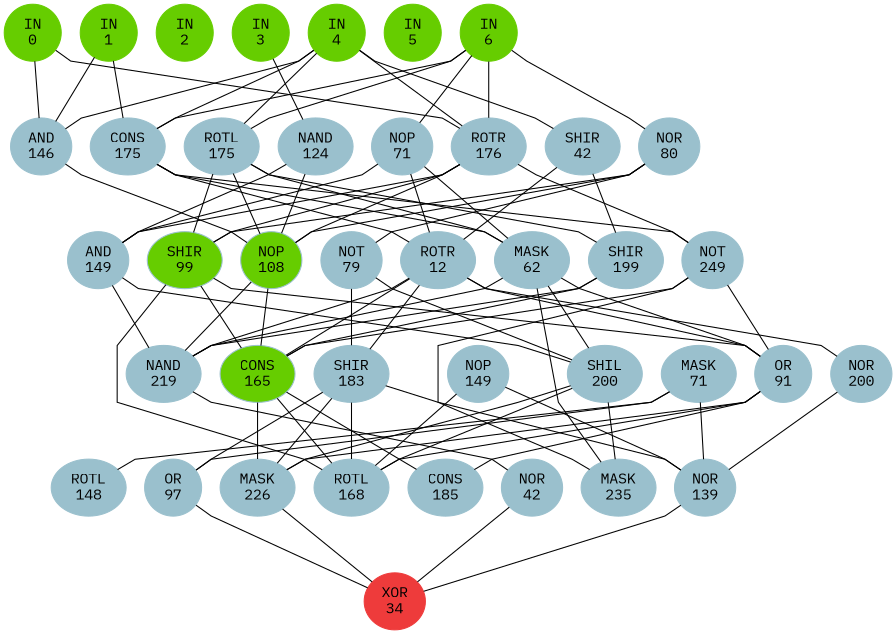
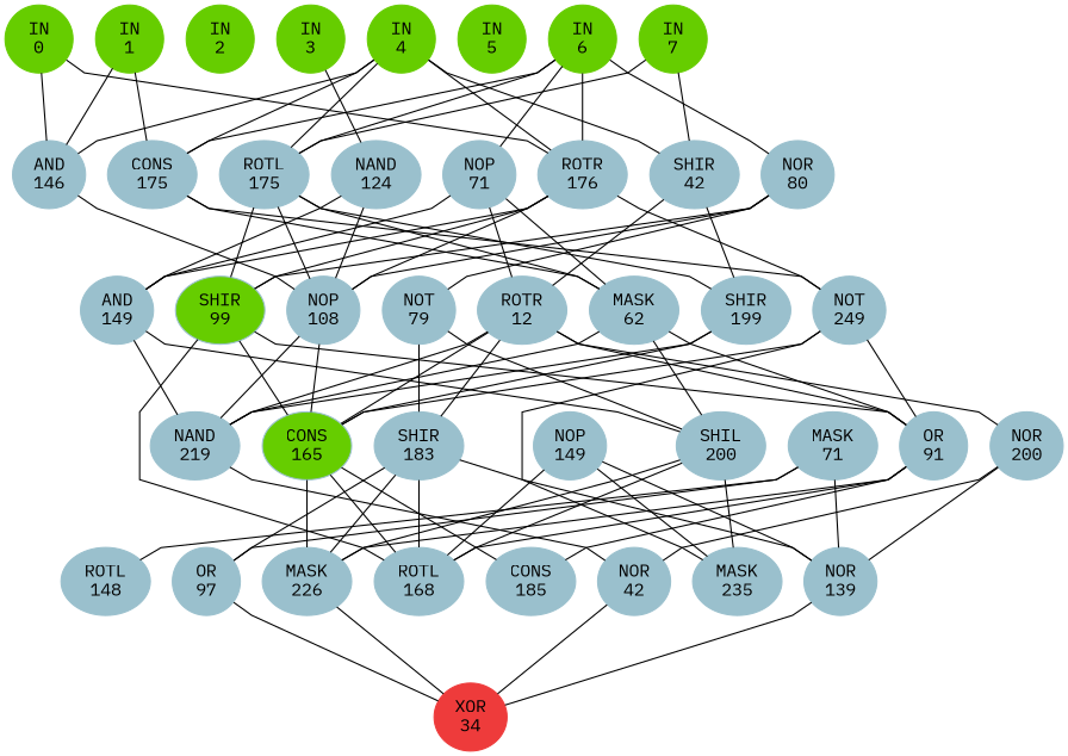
  graph {
    fontname="IBM Plex Mono"
    ordering=out
    rankdir=BT
    ranksep=0.75
    splines=polyline
    node [color=lightblue3 fontname="IBM Plex Mono" style=filled]
    edge [fontname="IBM Plex Mono" style=solid]
    n1 [color=chartreuse3 label="IN\n0"]
    n2 [color=chartreuse3 label="IN\n1"]
    n3 [color=chartreuse3 label="IN\n2"]
    n4 [color=chartreuse3 label="IN\n3"]
    n5 [color=chartreuse3 label="IN\n4"]
    n6 [color=chartreuse3 label="IN\n5"]
    n7 [color=chartreuse3 label="IN\n6"]
+   n8 [color=chartreuse3 label="IN\n7"]
    n9 [label="AND\n146"]
    n10 [label="CONS\n175"]
    n11 [label="ROTL\n175"]
    n12 [label="NAND\n124"]
    n13 [label="NOP\n71"]
    n14 [label="ROTR\n176"]
    n15 [label="SHIR\n42"]
    n16 [label="NOR\n80"]
    n17 [label="AND\n149"]
    n18 [fillcolor=chartreuse3 label="SHIR\n99"]
-   n19 [label="NOP\n108" fillcolor=chartreuse3]
+   n19 [label="NOP\n108"]
    n20 [label="NOT\n79"]
    n21 [label="ROTR\n12"]
    n22 [label="MASK\n62"]
    n23 [label="SHIR\n199"]
    n24 [label="NOT\n249"]
    n25 [label="NAND\n219"]
    n26 [fillcolor=chartreuse3 label="CONS\n165"]
    n27 [label="SHIR\n183"]
    n28 [label="NOP\n149"]
    n29 [label="SHIL\n200"]
    n30 [label="MASK\n71"]
    n31 [label="OR\n91"]
    n32 [label="NOR\n200"]
    n33 [label="ROTL\n148"]
    n34 [label="OR\n97"]
    n35 [label="MASK\n226"]
    n36 [label="ROTL\n168"]
    n37 [label="CONS\n185"]
    n38 [label="NOR\n42"]
    n39 [label="MASK\n235"]
    n40 [label="NOR\n139"]
    n41 [color=brown2 label="XOR\n34"]
    subgraph sub_1 {
      rank=same
      n1
      n2
      n3
      n4
      n5
      n6
      n7
+     n8
    }
    subgraph sub_2 {
      rank=same
      n9
      n10
      n11
      n12
      n13
      n14
      n15
      n16
    }
    subgraph sub_3 {
      rank=same
      n17
      n18
      n19
      n20
      n21
      n22
      n23
      n24
    }
    subgraph sub_4 {
      rank=same
      n25
      n26
      n27
      n28
      n29
      n30
      n31
      n32
    }
    subgraph sub_5 {
      rank=same
      n33
      n34
      n35
      n36
      n37
      n38
      n39
      n40
    }
    subgraph sub_6 {
      rank=same
      n41
    }
    n1 -- n2 [style=invis]
    n2 -- n3 [style=invis]
    n3 -- n4 [style=invis]
    n4 -- n5 [style=invis]
    n5 -- n6 [style=invis]
    n6 -- n7 [style=invis]
+   n7 -- n8 [style=invis]
    n9 -- n1
    n9 -- n2
    n9 -- n5
    n9 -- n10 [style=invis]
    n10 -- n2
    n10 -- n5
    n10 -- n7
    n10 -- n11 [style=invis]
    n11 -- n5
    n11 -- n7
+   n11 -- n8
    n11 -- n12 [style=invis]
    n12 -- n4
    n12 -- n13 [style=invis]
    n13 -- n7
    n13 -- n14 [style=invis]
    n14 -- n1
    n14 -- n5
    n14 -- n7
    n14 -- n15 [style=invis]
    n15 -- n5
+   n15 -- n8
    n15 -- n16 [style=invis]
    n16 -- n7
    n17 -- n12
    n17 -- n13
    n17 -- n14
    n17 -- n18 [style=invis]
    n18 -- n11
    n18 -- n14
    n18 -- n16
    n18 -- n19 [style=invis]
    n19 -- n9
    n19 -- n11
    n19 -- n12
    n19 -- n14
    n19 -- n16
    n19 -- n20 [style=invis]
    n20 -- n16
    n20 -- n21 [style=invis]
-   n21 -- n10
    n21 -- n13
    n21 -- n15
    n21 -- n22 [style=invis]
    n22 -- n10
    n22 -- n11
    n22 -- n13
    n22 -- n23 [style=invis]
    n23 -- n11
    n23 -- n15
    n23 -- n24 [style=invis]
    n24 -- n10
    n24 -- n14
    n25 -- n17
    n25 -- n19
    n25 -- n21
    n25 -- n22
    n25 -- n23
    n25 -- n26 [style=invis]
    n26 -- n18
    n26 -- n19
    n26 -- n21
    n26 -- n23
    n26 -- n24
    n26 -- n27 [style=invis]
    n27 -- n20
    n27 -- n21
    n27 -- n28 [style=invis]
    n28 -- n29 [style=invis]
    n29 -- n17
    n29 -- n20
    n29 -- n22
    n29 -- n30 [style=invis]
    n30 -- n31 [style=invis]
    n31 -- n18
    n31 -- n21
    n31 -- n22
    n31 -- n24
    n31 -- n32 [style=invis]
    n32 -- n21
    n33 -- n30
    n33 -- n34 [style=invis]
    n34 -- n27
    n34 -- n30
    n34 -- n35 [style=invis]
    n35 -- n26
    n35 -- n27
    n35 -- n29
    n35 -- n31
    n35 -- n36 [style=invis]
    n36 -- n18
    n36 -- n26
    n36 -- n27
    n36 -- n28
    n36 -- n29
    n36 -- n31
    n36 -- n37 [style=invis]
    n37 -- n26
    n37 -- n31
    n37 -- n38 [style=invis]
    n38 -- n25
+   n38 -- n32
    n38 -- n39 [style=invis]
    n39 -- n24
-   n39 -- n22
+   n39 -- n28
    n39 -- n29
    n39 -- n40 [style=invis]
    n40 -- n27
    n40 -- n28
    n40 -- n30
    n40 -- n32
    n41 -- n34
    n41 -- n35
    n41 -- n38
    n41 -- n40
    n41 -- n41 [style=invis]
  }
